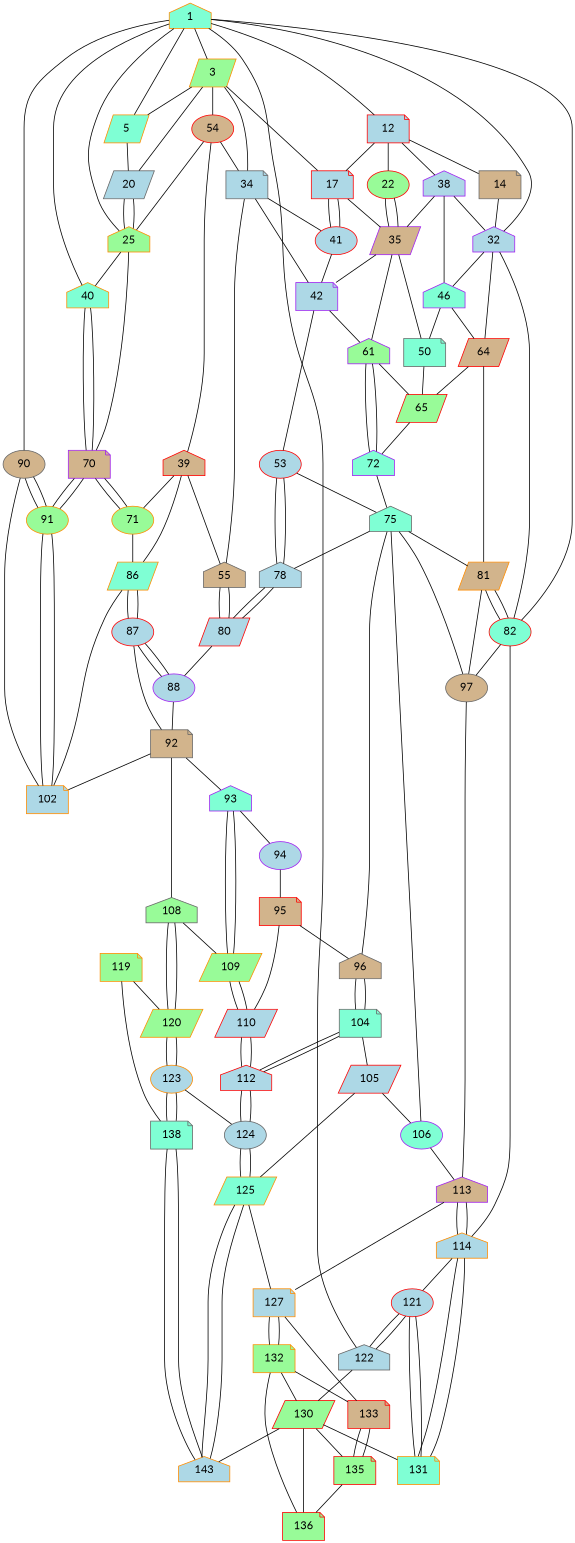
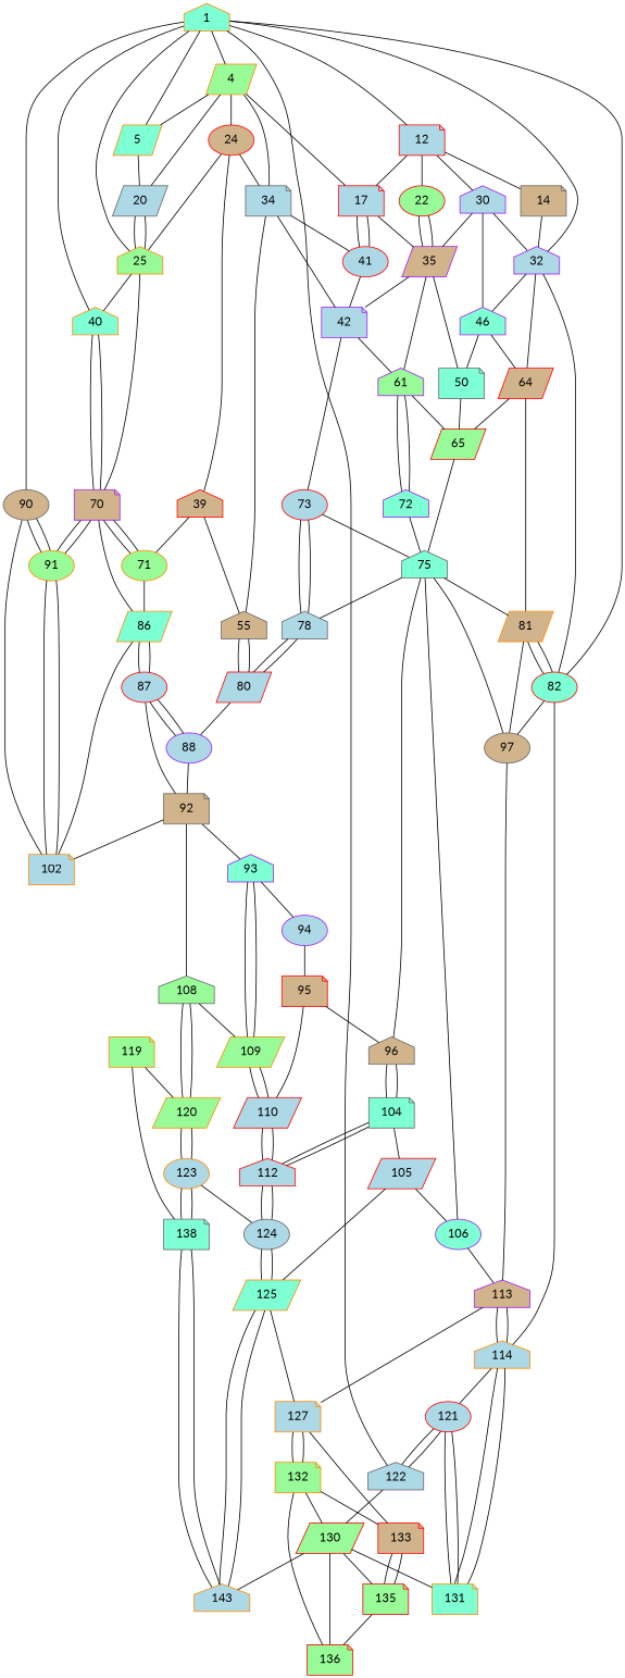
  graph {
    fontname=Lato
    node [color=red fillcolor=lightblue fontname=Lato shape=house style=filled]
    edge [fontname=Lato]
    1 [color=darkorange fillcolor=aquamarine super="+2+9+6"]
-   3 [color=darkorange fillcolor=palegreen shape=parallelogram super="+15+4"]
+   3 [color=darkorange fillcolor=palegreen shape=parallelogram super="+15+4" label=4]
    5 [color=darkorange fillcolor=aquamarine shape=parallelogram super="+8"]
    12 [shape=note super="+19+13"]
    25 [color=darkorange fillcolor=palegreen super="+27"]
    32 [color=purple super="+44"]
    40 [color=darkorange fillcolor=aquamarine]
    82 [fillcolor=aquamarine shape=ellipse super="+83"]
    90 [color=gray40 fillcolor=tan shape=ellipse super="+139"]
    122 [color=gray40]
    17 [shape=note super="+18"]
    20 [color=gray40 shape=parallelogram]
-   24 [fillcolor=tan shape=ellipse super="+26" label=54]
+   24 [fillcolor=tan shape=ellipse super="+26"]
    34 [color=gray40 shape=note super="+51"]
    14 [color=gray40 fillcolor=tan shape=note super="+29"]
    22 [fillcolor=palegreen shape=ellipse]
-   30 [color=purple super="+31" label=38]
+   30 [color=purple super="+31"]
    70 [color=purple fillcolor=tan shape=note]
    46 [color=purple fillcolor=aquamarine super="+47"]
    64 [fillcolor=tan shape=parallelogram super="+67"]
    97 [color=gray40 fillcolor=tan shape=ellipse super="+101"]
    114 [color=darkorange super="+115"]
    91 [color=darkorange fillcolor=palegreen shape=ellipse]
    102 [color=darkorange shape=note super="+103+117"]
    130 [fillcolor=palegreen shape=parallelogram super="+134"]
    35 [color=purple fillcolor=tan shape=parallelogram super="+36"]
    41 [shape=ellipse]
    39 [fillcolor=tan super="+53"]
    42 [color=purple shape=note super="+68+43"]
    55 [color=gray40 fillcolor=tan]
    50 [color=gray40 fillcolor=aquamarine shape=note super="+58"]
    61 [color=purple fillcolor=palegreen super="+62"]
    71 [color=darkorange fillcolor=palegreen shape=ellipse]
    86 [color=darkorange fillcolor=aquamarine shape=parallelogram super="+89"]
    65 [fillcolor=palegreen shape=parallelogram super="+66"]
    81 [color=darkorange fillcolor=tan shape=parallelogram super="+85"]
-   73 [shape=ellipse super="+74" label=53]
+   73 [shape=ellipse super="+74"]
    80 [shape=parallelogram]
    72 [color=purple fillcolor=aquamarine]
    87 [shape=ellipse]
    75 [color=gray40 fillcolor=aquamarine super="+79+76"]
    78 [color=gray40]
    88 [color=purple shape=ellipse]
    96 [color=gray40 fillcolor=tan]
    106 [color=purple fillcolor=aquamarine shape=ellipse]
    104 [color=gray40 fillcolor=aquamarine shape=note]
    113 [color=purple fillcolor=tan super="+116"]
    92 [color=gray40 fillcolor=tan shape=note super="+99"]
    121 [shape=ellipse]
    131 [color=darkorange fillcolor=aquamarine shape=note]
    93 [color=purple fillcolor=aquamarine]
    108 [color=gray40 fillcolor=palegreen]
    94 [color=purple shape=ellipse]
    109 [color=darkorange fillcolor=palegreen shape=parallelogram]
    120 [color=darkorange fillcolor=palegreen shape=parallelogram]
    95 [fillcolor=tan shape=note super="+111"]
    110 [shape=parallelogram]
    112
    105 [shape=parallelogram]
    127 [color=darkorange shape=note super="+128"]
    125 [color=darkorange fillcolor=aquamarine shape=parallelogram super="+126"]
    124 [color=gray40 shape=ellipse]
    143 [color=darkorange]
    123 [color=darkorange shape=ellipse]
    132 [color=darkorange fillcolor=palegreen shape=note]
    133 [fillcolor=tan shape=note]
    119 [color=darkorange fillcolor=palegreen shape=note super="+137"]
    138 [color=gray40 fillcolor=aquamarine shape=note]
    135 [fillcolor=palegreen shape=note]
    136 [fillcolor=palegreen shape=note]
    1 -- 3
    1 -- 5
    1 -- 12
    1 -- 25
    1 -- 32
    1 -- 40
    1 -- 82
    1 -- 90 [weight=2]
    1 -- 122
    3 -- 5
    3 -- 17
    3 -- 20
    3 -- 24 [weight=2]
    3 -- 34
    5 -- 20
    12 -- 17
    12 -- 14
    12 -- 22 [weight=2]
    12 -- 30
    25 -- 40
    25 -- 70
    32 -- 82
    32 -- 46
    32 -- 64
    40 -- 70
    40 -- 70
    82 -- 97
    82 -- 114
    90 -- 91
    90 -- 91
    90 -- 102
    122 -- 130
    17 -- 35
    17 -- 41
    17 -- 41
    20 -- 25
    20 -- 25
    24 -- 25
    24 -- 34
    24 -- 39
    34 -- 41
    34 -- 42
    34 -- 55
    14 -- 32
    22 -- 35
    22 -- 35
    30 -- 32
    30 -- 46
    30 -- 35
    70 -- 91
    70 -- 91
    70 -- 71
    70 -- 71
    46 -- 64
    46 -- 50 [weight=2]
    64 -- 65
    64 -- 81
    97 -- 113
    114 -- 121
    114 -- 131
    114 -- 131
    91 -- 102
    91 -- 102
    130 -- 131
    130 -- 143
    130 -- 135
    130 -- 136
    35 -- 42
    35 -- 50
    35 -- 61
    41 -- 42
    39 -- 55
    39 -- 71
-   39 -- 86
+   70 -- 86
    42 -- 61
    42 -- 73 [weight=2]
    55 -- 80
    55 -- 80
    50 -- 65
    61 -- 65 [weight=2]
    61 -- 72
    61 -- 72
    71 -- 86
    86 -- 102
    86 -- 87
    86 -- 87
-   65 -- 72
+   65 -- 75
    81 -- 82
    81 -- 82
    81 -- 97
    73 -- 75
    73 -- 78
    73 -- 78
    80 -- 88
    72 -- 75
    87 -- 88
    87 -- 88
    87 -- 92
    75 -- 97
    75 -- 81
    75 -- 78
    75 -- 96
    75 -- 106
    78 -- 80
    78 -- 80
    88 -- 92
    96 -- 104
    96 -- 104
    106 -- 113
    104 -- 112
    104 -- 112
    104 -- 105
    113 -- 114
    113 -- 114
    113 -- 127
    92 -- 102
    92 -- 93
    92 -- 108
    121 -- 122
    121 -- 122
    121 -- 131
    121 -- 131
    93 -- 94
    93 -- 109
    93 -- 109
    108 -- 109
    108 -- 120
    108 -- 120
    94 -- 95 [weight=2]
    109 -- 110
    109 -- 110
    120 -- 123
    120 -- 123
    95 -- 96
    95 -- 110
    110 -- 112
    110 -- 112
    112 -- 124
    112 -- 124
    105 -- 106
    105 -- 125
    127 -- 132
    127 -- 132
    127 -- 133
    125 -- 127
    125 -- 143
    125 -- 143
    124 -- 125
    124 -- 125
    123 -- 124
    123 -- 138
    123 -- 138
    132 -- 130
    132 -- 133
    132 -- 136
    133 -- 135
    133 -- 135
    119 -- 120
    119 -- 138
    138 -- 143
    138 -- 143
    135 -- 136
  }
